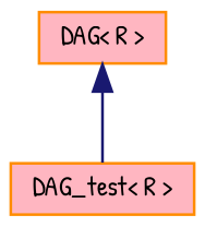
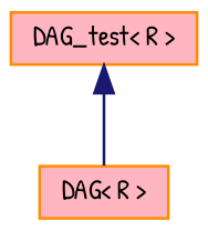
  digraph {
    fontname="Patrick Hand"
    node [color=darkorange fillcolor=lightpink fontname="Patrick Hand" fontsize=10 shape=record style=filled]
    n1 [fontcolor=black height=0.2 label="DAG_test\< R \>" width=0.4]
    n2 [height=0.2 label="DAG\< R \>" width=0.4]
-   n2 -> n1 [color=midnightblue dir=back fontname="Patrick Hand" fontsize=10 labelfontname=Helvetica labelfontsize=10 style=solid]
+   n1 -> n2 [color=midnightblue dir=back fontname="Patrick Hand" fontsize=10 labelfontname=Helvetica labelfontsize=10 style=solid]
  }
